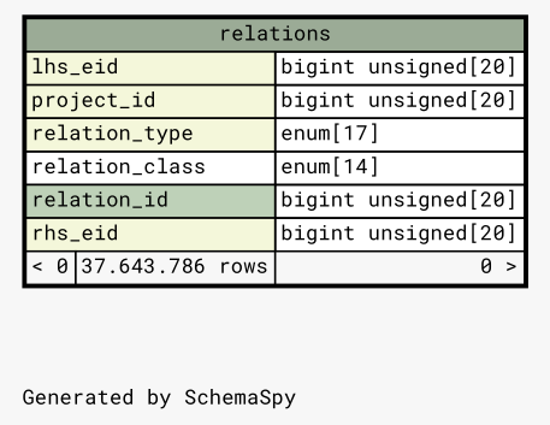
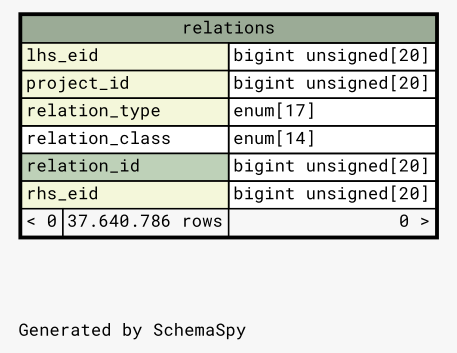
  digraph {
    bgcolor="#f7f7f7"
    fontname="Roboto Mono"
    fontsize=11
    label="\nGenerated by SchemaSpy"
    labeljust=l
    nodesep=0.18
    rankdir=RL
    ranksep=0.46
-   n1 [fontname="Roboto Mono" fontsize=11 label=<     <TABLE BORDER="2" CELLBORDER="1" CELLSPACING="0" BGCOLOR="#ffffff">       <TR><TD COLSPAN="3" BGCOLOR="#9bab96" ALIGN="CENTER">relations</TD></TR>       <TR><TD PORT="lhs_eid" COLSPAN="2" BGCOLOR="#f4f7da" ALIGN="LEFT">lhs_eid</TD><TD PORT="lhs_eid.type" ALIGN="LEFT">bigint unsigned[20]</TD></TR>       <TR><TD PORT="project_id" COLSPAN="2" BGCOLOR="#f4f7da" ALIGN="LEFT">project_id</TD><TD PORT="project_id.type" ALIGN="LEFT">bigint unsigned[20]</TD></TR>       <TR><TD PORT="relation_type" COLSPAN="2" BGCOLOR="#f4f7da" ALIGN="LEFT">relation_type</TD><TD PORT="relation_type.type" ALIGN="LEFT">enum[17]</TD></TR>       <TR><TD PORT="relation_class" COLSPAN="2" ALIGN="LEFT">relation_class</TD><TD PORT="relation_class.type" ALIGN="LEFT">enum[14]</TD></TR>       <TR><TD PORT="relation_id" COLSPAN="2" BGCOLOR="#bed1b8" ALIGN="LEFT">relation_id</TD><TD PORT="relation_id.type" ALIGN="LEFT">bigint unsigned[20]</TD></TR>       <TR><TD PORT="rhs_eid" COLSPAN="2" BGCOLOR="#f4f7da" ALIGN="LEFT">rhs_eid</TD><TD PORT="rhs_eid.type" ALIGN="LEFT">bigint unsigned[20]</TD></TR>       <TR><TD ALIGN="LEFT" BGCOLOR="#f7f7f7">&lt; 0</TD><TD ALIGN="RIGHT" BGCOLOR="#f7f7f7">37.643.786 rows</TD><TD ALIGN="RIGHT" BGCOLOR="#f7f7f7">0 &gt;</TD></TR>     </TABLE>> shape=plaintext]
+   n1 [fontname="Roboto Mono" fontsize=11 label=<     <TABLE BORDER="2" CELLBORDER="1" CELLSPACING="0" BGCOLOR="#ffffff">       <TR><TD COLSPAN="3" BGCOLOR="#9bab96" ALIGN="CENTER">relations</TD></TR>       <TR><TD PORT="lhs_eid" COLSPAN="2" BGCOLOR="#f4f7da" ALIGN="LEFT">lhs_eid</TD><TD PORT="lhs_eid.type" ALIGN="LEFT">bigint unsigned[20]</TD></TR>       <TR><TD PORT="project_id" COLSPAN="2" BGCOLOR="#f4f7da" ALIGN="LEFT">project_id</TD><TD PORT="project_id.type" ALIGN="LEFT">bigint unsigned[20]</TD></TR>       <TR><TD PORT="relation_type" COLSPAN="2" BGCOLOR="#f4f7da" ALIGN="LEFT">relation_type</TD><TD PORT="relation_type.type" ALIGN="LEFT">enum[17]</TD></TR>       <TR><TD PORT="relation_class" COLSPAN="2" ALIGN="LEFT">relation_class</TD><TD PORT="relation_class.type" ALIGN="LEFT">enum[14]</TD></TR>       <TR><TD PORT="relation_id" COLSPAN="2" BGCOLOR="#bed1b8" ALIGN="LEFT">relation_id</TD><TD PORT="relation_id.type" ALIGN="LEFT">bigint unsigned[20]</TD></TR>       <TR><TD PORT="rhs_eid" COLSPAN="2" BGCOLOR="#f4f7da" ALIGN="LEFT">rhs_eid</TD><TD PORT="rhs_eid.type" ALIGN="LEFT">bigint unsigned[20]</TD></TR>       <TR><TD ALIGN="LEFT" BGCOLOR="#f7f7f7">&lt; 0</TD><TD ALIGN="RIGHT" BGCOLOR="#f7f7f7">37.640.786 rows</TD><TD ALIGN="RIGHT" BGCOLOR="#f7f7f7">0 &gt;</TD></TR>     </TABLE>> shape=plaintext]
  }
